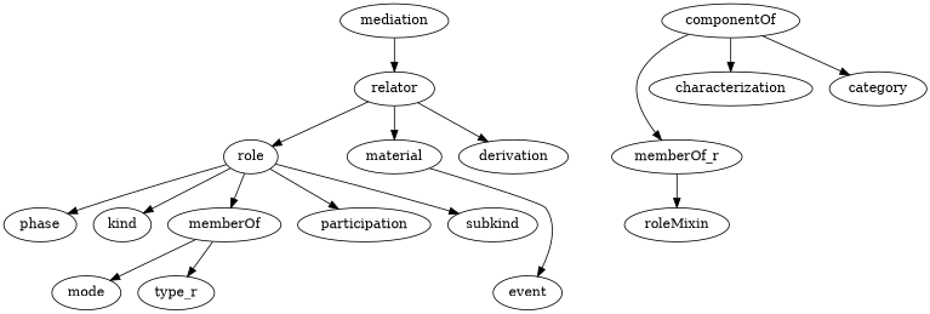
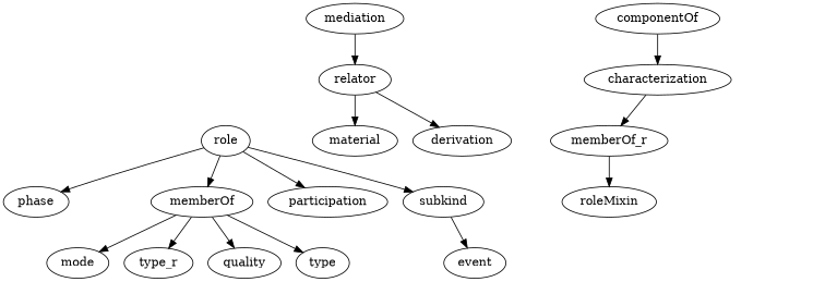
  strict digraph {
    mediation
    relator
    role
    material
    derivation
    phase
-   kind
    memberOf
    participation
    subkind
    event
    mode
    n13 [label=type_r]
+   quality
+   type
    n16 [label=memberOf_r]
    componentOf
    characterization
-   category
    roleMixin
    mediation -> relator
-   relator -> role
    relator -> material
    relator -> derivation
    role -> phase
-   role -> kind
    role -> memberOf
    role -> participation
    role -> subkind
-   material -> event
+   subkind -> event
    memberOf -> mode
    memberOf -> n13
+   memberOf -> quality
+   memberOf -> type
    n16 -> roleMixin
-   componentOf -> n16
+   characterization -> n16
    componentOf -> characterization
-   componentOf -> category
  }
